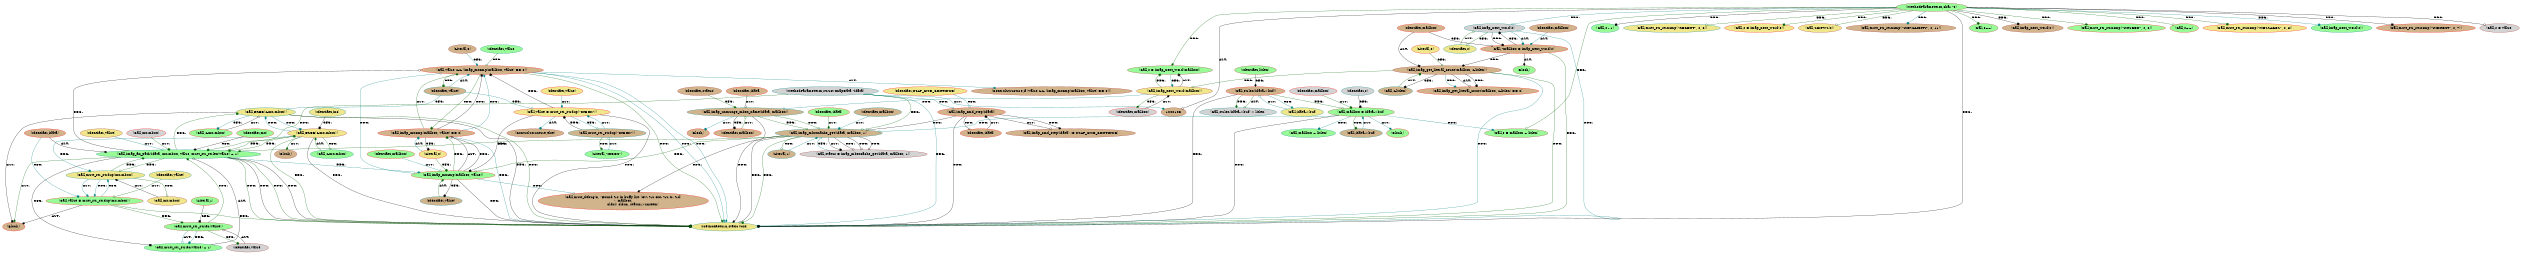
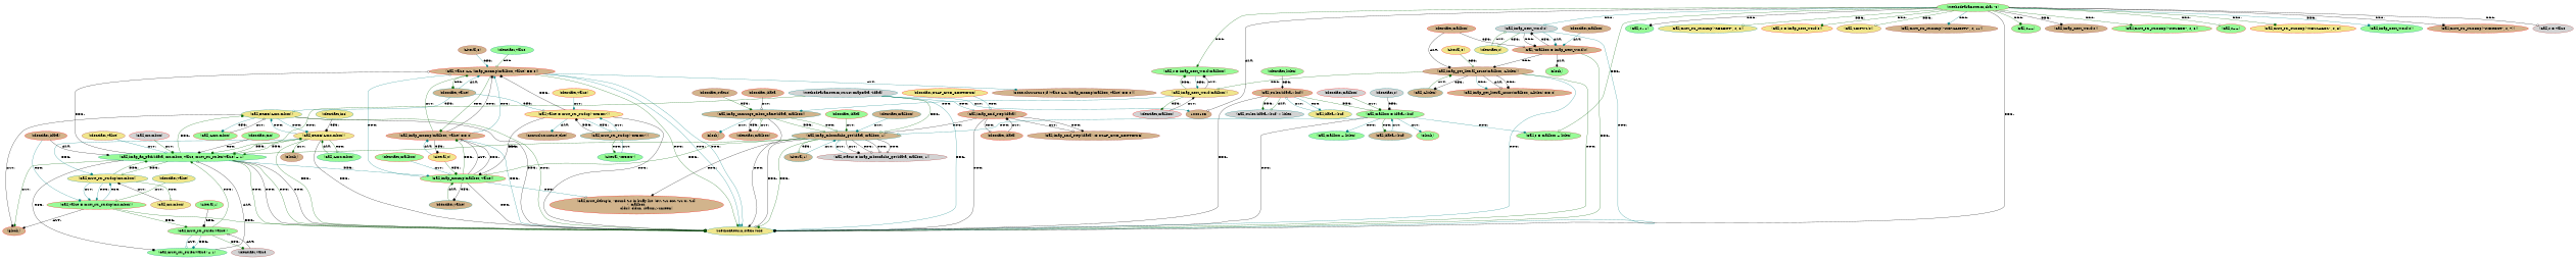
  digraph {
    node [color=red fillcolor=tan style=filled]
    edge [arrowhead=box color=darkgreen]
    n1 [label="(Call,value && (imap_mxcmp(mailbox, value) == 0))"]
    n2 [label="(Call,imap_mxcmp(mailbox, value) == 0)"]
    n3 [color=teal fillcolor=khaki label="(MethodReturn,static void)"]
    n4 [color=brown label="(ControlStructure,if (value && (imap_mxcmp(mailbox, value) == 0)))"]
    n5 [color=teal label="(Identifier,value)"]
    n6 [fillcolor=khaki label="(Literal,0)"]
    n7 [fillcolor=khaki label="(Call,value = mutt_str_strdup(\"INBOX\"))"]
    n8 [color=teal fillcolor=khaki label="(Call,FREE(&mx.mbox))"]
    n9 [color=teal label="(Call,mutt_str_strdup(\"INBOX\"))"]
    n10 [fillcolor=palegreen label="(Call,imap_mxcmp(mailbox, value))"]
    n11 [color=brown label="(ControlStructure,else)"]
    n12 [color=teal fillcolor=palegreen label="(Literal,\"INBOX\")"]
    n13 [label="(Call,mutt_debug(3, \"Found %s in buffy list (OV: %u ON: %u U: %d)\n\", mailbox,\n                   olduv, oldun, status->unseen))"]
    n14 [color=teal label="(Identifier,value)"]
    n15 [color=teal label="(Call,imap_mboxcache_get(idata, mailbox, 1))"]
    n16 [color=teal fillcolor=palegreen label="(Call,imap_fix_path(idata, mx.mbox, value, mutt_str_strlen(value) + 1))"]
    n17 [color=brown fillcolor=lightgrey label="(Call,status = imap_mboxcache_get(idata, mailbox, 1))"]
    n18 [color=teal label="(Literal,1)"]
    n19 [color=brown fillcolor=khaki label="(Call,FREE(&mx.mbox))"]
    n20 [color=teal fillcolor=khaki label="(Call,mutt_str_strdup(mx.mbox))"]
    n21 [label="(Block,)"]
    n22 [color=teal fillcolor=palegreen label="(Call,mutt_str_strlen(value) + 1)"]
    n23 [label="(Call,imap_cmd_step(idata))"]
    n24 [label="(Identifier,idata)"]
    n25 [color=brown label="(Call,imap_cmd_step(idata) != IMAP_CMD_CONTINUE)"]
    n26 [color=teal fillcolor=lightgrey label="(MethodParameterIn,struct ImapData *idata)"]
    1000105 [color=brown]
    n28 [color=teal label="(Call,imap_unmunge_mbox_name(idata, mailbox))"]
    n29 [label="(Block,)"]
    n30 [label="(Identifier,mailbox)"]
    n31 [color=brown fillcolor=khaki label="(Call,imap_next_word(mailbox))"]
    n32 [color=brown fillcolor=palegreen label="(Call,s = imap_next_word(mailbox))"]
    n33 [fillcolor=lightgrey label="(Identifier,mailbox)"]
    n34 [color=brown label="(Call,imap_get_literal_count(mailbox, &litlen))"]
    n35 [color=teal label="(Call,&litlen)"]
    n36 [label="(Call,imap_get_literal_count(mailbox, &litlen) == 0)"]
    n37 [label="(Call,*mailbox = imap_next_word(s))"]
    n38 [color=teal fillcolor=lightgrey label="(Call,imap_next_word(s))"]
    n39 [color=brown fillcolor=palegreen label="(Block,)"]
    n40 [color=teal fillcolor=khaki label="(Identifier,s)"]
    n41 [color=brown fillcolor=palegreen label="(MethodParameterIn,char *s)"]
    n42 [color=teal fillcolor=palegreen label="(Call,s - 1)"]
    n43 [color=teal fillcolor=khaki label="(Call,mutt_str_strncmp(\"RECENT\", s, 6))"]
    n44 [fillcolor=khaki label="(Call,s = imap_next_word(s))"]
    n45 [color=brown fillcolor=khaki label="(Call,SKIPWS(s))"]
    n46 [color=brown label="(Call,mutt_str_strncmp(\"UIDVALIDITY\", s, 11))"]
    n47 [color=brown fillcolor=palegreen label="(Call,s = mailbox + litlen)"]
    n48 [color=brown fillcolor=palegreen label="(Call,s++)"]
    n49 [color=brown label="(Call,imap_next_word(s))"]
    n50 [fillcolor=palegreen label="(Call,mutt_str_strncmp(\"UNSEEN\", s, 6))"]
    n51 [fillcolor=palegreen label="(Call,s++)"]
    n52 [fillcolor=khaki label="(Call,mutt_str_strncmp(\"MESSAGES\", s, 8))"]
    n53 [color=teal fillcolor=palegreen label="(Call,imap_next_word(s))"]
    n54 [label="(Call,mutt_str_strncmp(\"UIDNEXT\", s, 7))"]
    n55 [color=brown fillcolor=lightgrey label="(Call,s = value)"]
    n56 [color=brown fillcolor=palegreen label="(Call,mailbox = idata->buf)"]
    n57 [color=teal fillcolor=palegreen label="(Call,mailbox + litlen)"]
    n58 [color=teal label="(Call,idata->buf)"]
    n59 [fillcolor=palegreen label="(Block,)"]
    n60 [label="(Call,strlen(idata->buf))"]
    n61 [color=teal fillcolor=lightgrey label="(Call,strlen(idata->buf) < litlen)"]
    n62 [color=teal fillcolor=khaki label="(Call,idata->buf)"]
    n63 [color=teal fillcolor=palegreen label="(Call,&mx.mbox)"]
    n64 [color=brown label="(Block,)"]
    n65 [fillcolor=palegreen label="(Call,&mx.mbox)"]
    n66 [fillcolor=palegreen label="(Call,value = mutt_str_strdup(mx.mbox))"]
    n67 [color=brown fillcolor=khaki label="(Call,mx.mbox)"]
    n68 [color=brown fillcolor=palegreen label="(Call,mutt_str_strlen(value))"]
    n69 [color=brown fillcolor=lightgrey label="(Identifier,value)"]
    n70 [fillcolor=khaki label="(Literal,0)"]
    n71 [color=brown label="(Literal,3)"]
    n72 [label="(Identifier,mailbox)"]
    n73 [fillcolor=palegreen label="(Identifier,mailbox)"]
    n74 [fillcolor=palegreen label="(Identifier,idata)"]
    n75 [fillcolor=lightgrey label="(Identifier,mailbox)"]
    n76 [color=teal label="(Identifier,mailbox)"]
    n77 [fillcolor=khaki label="(Identifier,value)"]
    n78 [fillcolor=khaki label="(Identifier,IMAP_CMD_CONTINUE)"]
    n79 [label="(Identifier,idata)"]
    n80 [fillcolor=palegreen label="(Identifier,mx)"]
    n81 [color=teal fillcolor=khaki label="(Identifier,inc)"]
    n82 [color=teal fillcolor=palegreen label="(Identifier,value)"]
    n83 [color=brown fillcolor=palegreen label="(Identifier,litlen)"]
    n84 [color=teal fillcolor=lightgrey label="(Identifier,s)"]
    n85 [fillcolor=palegreen label="(Literal,1)"]
    n86 [color=brown fillcolor=khaki label="(Identifier,value)"]
    n87 [color=brown label="(Identifier,mailbox)"]
    n88 [color=teal fillcolor=khaki label="(Identifier,value)"]
    n89 [color=brown label="(Identifier,status)"]
    n90 [label="(Identifier,idata)"]
    n91 [fillcolor=lightgrey label="(Call,mx.mbox)"]
    n1 -> n2 [label="CFG: "]
    n1 -> n3 [arrowhead=diamond label="DDG: "]
    n1 -> n3 [arrowhead=diamond color=teal label="DDG: "]
    n1 -> n3 [arrowhead=diamond color=teal label="DDG: "]
    n1 -> n4 [arrowhead=diamond color=teal label="AST: "]
    n1 -> n5 [label="CFG: "]
    n2 -> n1 [arrowhead=diamond label="AST: "]
    n2 -> n1 [arrowhead=diamond color=teal label="DDG: "]
    n2 -> n1 [color=black label="DDG: "]
    n2 -> n3 [color=teal label="DDG: "]
    n2 -> n6 [color=black label="CFG: "]
    n5 -> n1 [arrowhead=diamond color=teal label="AST: "]
    n5 -> n7 [arrowhead=odot color=teal label="CFG: "]
    n5 -> n8 [arrowhead=odot color=teal label="CFG: "]
    n6 -> n2 [color=teal label="AST: "]
    n6 -> n10 [label="CFG: "]
    n7 -> n1 [color=black label="DDG: "]
    n7 -> n3 [color=black label="DDG: "]
    n7 -> n9 [arrowhead=odot color=teal label="CFG: "]
    n7 -> n10 [color=black label="DDG: "]
    n7 -> n11 [color=teal label="AST: "]
    n8 -> n3 [color=black label="DDG: "]
    n8 -> n3 [arrowhead=diamond label="DDG: "]
    n8 -> n19 [color=teal label="DDG: "]
    n8 -> n21 [color=black label="AST: "]
    n8 -> n65 [color=teal label="CFG: "]
    n9 -> n7 [arrowhead=diamond color=teal label="AST: "]
    n9 -> n7 [color=black label="DDG: "]
    n9 -> n12 [arrowhead=diamond label="CFG: "]
    n10 -> n1 [arrowhead=odot color=teal label="DDG: "]
    n10 -> n2 [arrowhead=odot color=black label="AST: "]
    n10 -> n2 [arrowhead=odot color=black label="DDG: "]
    n10 -> n2 [label="DDG: "]
    n10 -> n3 [arrowhead=diamond color=black label="DDG: "]
    n10 -> n13 [arrowhead=odot color=teal label="DDG: "]
    n10 -> n14 [color=black label="CFG: "]
    n12 -> n9 [arrowhead=odot color=teal label="AST: "]
    n14 -> n10 [arrowhead=diamond label="AST: "]
    n15 -> n3 [arrowhead=odot color=black label="DDG: "]
    n15 -> n3 [label="DDG: "]
    n15 -> n10 [arrowhead=odot label="DDG: "]
    n15 -> n13 [arrowhead=diamond color=black label="DDG: "]
    n15 -> n16 [arrowhead=diamond label="DDG: "]
    n15 -> n17 [color=black label="AST: "]
    n15 -> n17 [arrowhead=odot color=black label="DDG: "]
    n15 -> n17 [arrowhead=odot color=black label="DDG: "]
    n15 -> n17 [arrowhead=odot color=black label="DDG: "]
    n15 -> n18 [arrowhead=odot label="CFG: "]
    n16 -> n1 [arrowhead=odot color=black label="DDG: "]
    n16 -> n3 [arrowhead=odot label="DDG: "]
    n16 -> n3 [arrowhead=odot color=black label="DDG: "]
    n16 -> n3 [arrowhead=diamond label="DDG: "]
    n16 -> n3 [arrowhead=diamond color=black label="DDG: "]
    n16 -> n8 [label="DDG: "]
    n16 -> n10 [arrowhead=diamond color=teal label="DDG: "]
    n16 -> n19 [label="DDG: "]
    n16 -> n20 [arrowhead=odot label="DDG: "]
    n16 -> n21 [arrowhead=diamond label="AST: "]
    n16 -> n22 [color=black label="CFG: "]
-   n17 -> n15 [arrowhead=odot color=teal label="CFG: "]
+   n17 -> n15 [arrowhead=odot color=teal label="AST: "]
    n18 -> n15 [arrowhead=diamond color=teal label="AST: "]
    n19 -> n3 [arrowhead=diamond label="DDG: "]
    n19 -> n3 [color=black label="DDG: "]
    n19 -> n8 [arrowhead=diamond color=teal label="DDG: "]
    n19 -> n16 [label="DDG: "]
    n19 -> n20 [color=teal label="DDG: "]
    n19 -> n63 [arrowhead=odot label="CFG: "]
    n19 -> n64 [arrowhead=diamond label="AST: "]
    n20 -> n16 [arrowhead=diamond label="DDG: "]
    n20 -> n66 [arrowhead=diamond color=teal label="AST: "]
    n20 -> n66 [arrowhead=diamond color=teal label="DDG: "]
    n20 -> n67 [arrowhead=odot label="CFG: "]
    n22 -> n16 [arrowhead=odot color=black label="AST: "]
    n23 -> n3 [arrowhead=odot color=black label="DDG: "]
    n23 -> n15 [arrowhead=odot color=black label="DDG: "]
    n23 -> n24 [arrowhead=odot color=black label="CFG: "]
    n23 -> n25 [arrowhead=odot color=black label="AST: "]
    n23 -> n25 [arrowhead=diamond color=black label="DDG: "]
    n24 -> n23 [color=black label="AST: "]
    n26 -> n3 [arrowhead=diamond color=teal label="DDG: "]
    n26 -> n15 [arrowhead=odot label="DDG: "]
    n26 -> n16 [label="DDG: "]
    n26 -> n23 [arrowhead=odot color=teal label="DDG: "]
    n26 -> 1000105 [arrowhead=diamond color=teal label="AST: "]
    n28 -> n3 [arrowhead=diamond color=black label="DDG: "]
    n28 -> n15 [arrowhead=odot label="DDG: "]
    n28 -> n15 [arrowhead=odot label="DDG: "]
    n28 -> n29 [color=teal label="AST: "]
    n28 -> n30 [color=black label="CFG: "]
    n30 -> n28 [arrowhead=odot label="AST: "]
-   n31 -> n28 [arrowhead=odot color=teal label="DDG: "]
+   n31 -> n28 [arrowhead=diamond color=teal label="DDG: "]
    n31 -> n32 [color=black label="AST: "]
    n31 -> n32 [label="DDG: "]
    n31 -> n33 [arrowhead=diamond label="CFG: "]
    n32 -> n31 [arrowhead=diamond color=teal label="CFG: "]
    n33 -> n31 [arrowhead=diamond color=black label="AST: "]
    n34 -> n3 [color=teal label="DDG: "]
    n34 -> n3 [arrowhead=diamond label="DDG: "]
    n34 -> n31 [arrowhead=odot label="DDG: "]
    n34 -> n35 [color=black label="CFG: "]
    n34 -> n36 [arrowhead=odot color=black label="AST: "]
    n34 -> n36 [color=black label="DDG: "]
    n34 -> n36 [arrowhead=diamond color=teal label="DDG: "]
    n35 -> n34 [label="AST: "]
    n37 -> n3 [arrowhead=odot label="DDG: "]
    n37 -> n34 [arrowhead=diamond color=black label="DDG: "]
    n37 -> n38 [color=black label="CFG: "]
    n37 -> n39 [arrowhead=diamond color=black label="AST: "]
    n38 -> n3 [color=teal label="DDG: "]
    n38 -> n37 [color=teal label="AST: "]
    n38 -> n37 [color=black label="DDG: "]
    n38 -> n40 [arrowhead=odot label="CFG: "]
    n40 -> n38 [arrowhead=odot label="AST: "]
    n41 -> n3 [arrowhead=diamond color=black label="DDG: "]
    n41 -> 1000105 [arrowhead=odot color=black label="AST: "]
    n41 -> n32 [arrowhead=diamond label="DDG: "]
    n41 -> n38 [arrowhead=odot color=teal label="DDG: "]
    n41 -> n42 [color=black label="DDG: "]
    n41 -> n43 [arrowhead=odot label="DDG: "]
    n41 -> n44 [label="DDG: "]
    n41 -> n45 [arrowhead=odot label="DDG: "]
    n41 -> n46 [color=teal label="DDG: "]
    n41 -> n47 [arrowhead=odot label="DDG: "]
    n41 -> n48 [label="DDG: "]
    n41 -> n49 [color=black label="DDG: "]
    n41 -> n50 [arrowhead=diamond label="DDG: "]
    n41 -> n51 [arrowhead=odot label="DDG: "]
    n41 -> n52 [label="DDG: "]
    n41 -> n53 [color=teal label="DDG: "]
    n41 -> n54 [color=black label="DDG: "]
    n41 -> n55 [arrowhead=odot color=black label="DDG: "]
    n56 -> n3 [arrowhead=odot color=black label="DDG: "]
    n56 -> n15 [arrowhead=odot color=teal label="DDG: "]
    n56 -> n47 [arrowhead=diamond color=teal label="DDG: "]
    n56 -> n57 [color=teal label="DDG: "]
    n56 -> n58 [label="CFG: "]
    n56 -> n59 [arrowhead=diamond color=teal label="AST: "]
    n58 -> n56 [arrowhead=diamond color=teal label="AST: "]
    n60 -> n3 [arrowhead=diamond color=black label="DDG: "]
    n60 -> n56 [arrowhead=odot label="DDG: "]
    n60 -> n61 [arrowhead=odot label="AST: "]
    n60 -> n61 [arrowhead=diamond label="DDG: "]
    n60 -> n62 [arrowhead=diamond color=teal label="CFG: "]
    n62 -> n60 [arrowhead=odot color=teal label="AST: "]
    n63 -> n19 [arrowhead=diamond label="AST: "]
    n65 -> n8 [arrowhead=odot color=black label="AST: "]
    n66 -> n3 [label="DDG: "]
    n66 -> n20 [arrowhead=diamond color=teal label="CFG: "]
    n66 -> n21 [arrowhead=diamond color=black label="AST: "]
    n66 -> n68 [arrowhead=diamond label="DDG: "]
    n67 -> n20 [arrowhead=diamond color=black label="AST: "]
    n68 -> n16 [arrowhead=diamond label="DDG: "]
    n68 -> n22 [arrowhead=odot color=teal label="AST: "]
    n68 -> n22 [color=teal label="DDG: "]
    n68 -> n69 [label="CFG: "]
    n69 -> n68 [arrowhead=odot color=black label="AST: "]
    n70 -> n34 [arrowhead=odot label="CFG: "]
    n71 -> n1 [arrowhead=diamond color=teal label="CFG: "]
    n72 -> n34 [color=black label="AST: "]
    n72 -> n37 [arrowhead=odot color=black label="CFG: "]
    n73 -> n10 [arrowhead=odot color=teal label="AST: "]
    n74 -> n15 [arrowhead=diamond label="AST: "]
    n75 -> n56 [label="AST: "]
    n76 -> n15 [color=teal label="AST: "]
    n77 -> n7 [arrowhead=diamond color=teal label="AST: "]
    n78 -> n23 [arrowhead=odot color=teal label="CFG: "]
    n79 -> n28 [arrowhead=odot color=black label="AST: "]
    n80 -> n16 [arrowhead=diamond color=black label="CFG: "]
    n81 -> n19 [color=black label="CFG: "]
    n82 -> n1 [arrowhead=odot label="CFG: "]
    n83 -> n60 [arrowhead=diamond color=black label="CFG: "]
    n84 -> n56 [color=black label="CFG: "]
    n85 -> n68 [color=black label="CFG: "]
    n86 -> n16 [arrowhead=odot color=teal label="AST: "]
    n87 -> n37 [arrowhead=diamond color=teal label="AST: "]
    n88 -> n66 [arrowhead=odot label="AST: "]
    n89 -> n28 [arrowhead=diamond label="CFG: "]
    n90 -> n16 [arrowhead=diamond color=black label="AST: "]
    n90 -> n66 [color=teal label="CFG: "]
    n91 -> n16 [label="AST: "]
  }
